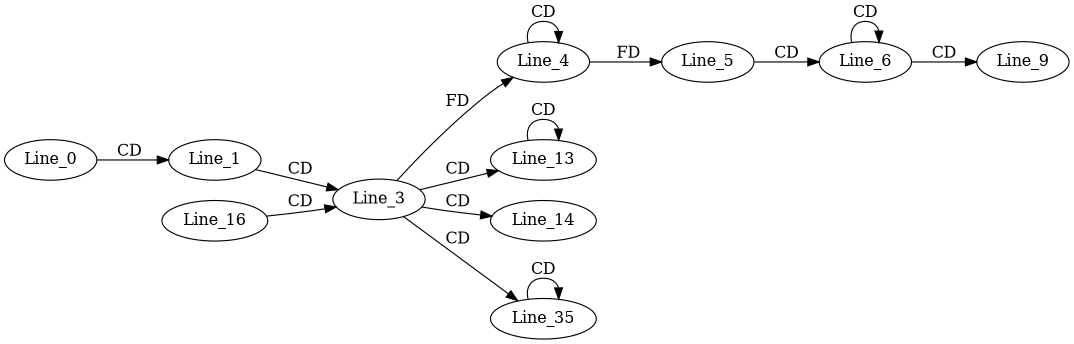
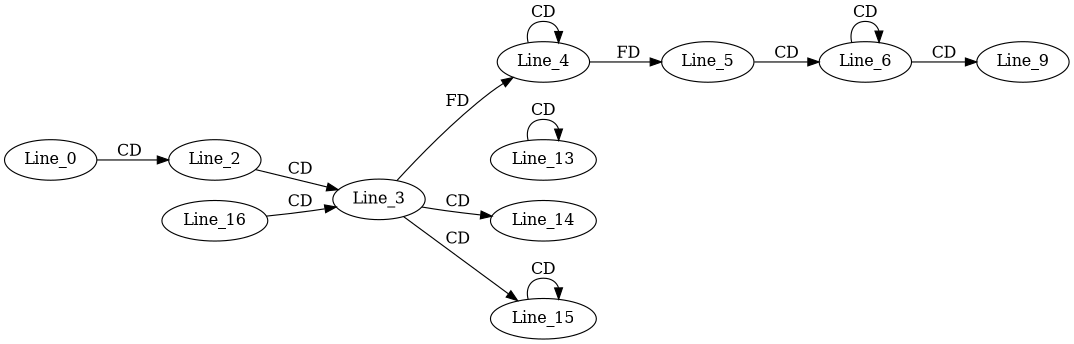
  digraph {
    rankdir=LR
    Line_0
-   Line_2 [label=Line_1]
+   Line_2
    Line_3
    Line_4
    Line_13
    Line_14
-   Line_15 [label=Line_35]
+   Line_15
    Line_5
    Line_16
    Line_6
    Line_9
    Line_0 -> Line_2 [label=CD]
    Line_2 -> Line_3 [label=CD]
    Line_3 -> Line_4 [label=FD]
-   Line_3 -> Line_13 [label=CD]
    Line_3 -> Line_14 [label=CD]
    Line_3 -> Line_15 [label=CD]
    Line_4 -> Line_4 [label=CD]
    Line_4 -> Line_5 [label=FD]
    Line_13 -> Line_13 [label=CD]
    Line_15 -> Line_15 [label=CD]
    Line_5 -> Line_6 [label=CD]
    Line_16 -> Line_3 [label=CD]
    Line_6 -> Line_6 [label=CD]
    Line_6 -> Line_9 [label=CD]
  }
